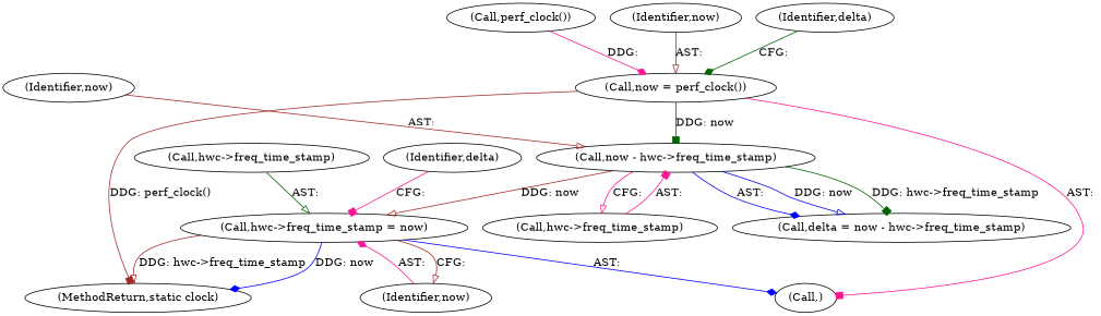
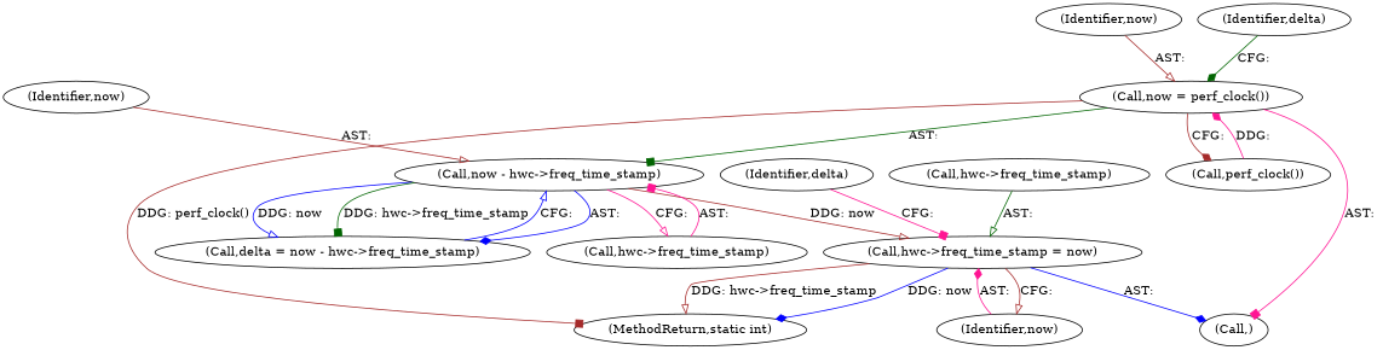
  digraph {
    edge [arrowhead=onormal color=brown]
    n1 [label="(Call,hwc->freq_time_stamp = now)"]
    n2 [label="(Call,)"]
    n3 [label="(Identifier,now)"]
-   n4 [label="(MethodReturn,static clock)"]
+   n4 [label="(MethodReturn,static int)"]
    n5 [label="(Call,now - hwc->freq_time_stamp)"]
    n6 [label="(Call,delta = now - hwc->freq_time_stamp)"]
    n7 [label="(Call,hwc->freq_time_stamp)"]
    n8 [label="(Call,now = perf_clock())"]
    n9 [label="(Call,perf_clock())"]
    n10 [label="(Identifier,now)"]
    n11 [label="(Identifier,delta)"]
    n12 [label="(Identifier,now)"]
    n13 [label="(Identifier,delta)"]
    n14 [label="(Call,hwc->freq_time_stamp)"]
    n1 -> n2 [arrowhead=diamond color=blue label="AST: "]
    n1 -> n3 [label="CFG: "]
    n1 -> n4 [label="DDG: hwc->freq_time_stamp"]
    n1 -> n4 [arrowhead=diamond color=blue label="DDG: now"]
    n3 -> n1 [arrowhead=diamond color=deeppink label="AST: "]
    n5 -> n1 [label="DDG: now"]
    n5 -> n6 [arrowhead=diamond color=blue label="AST: "]
    n5 -> n6 [color=blue label="DDG: now"]
    n5 -> n6 [arrowhead=box color=darkgreen label="DDG: hwc->freq_time_stamp"]
    n5 -> n7 [color=deeppink label="CFG: "]
+   n6 -> n5 [color=blue label="CFG: "]
    n7 -> n5 [arrowhead=box color=deeppink label="AST: "]
    n8 -> n2 [arrowhead=box color=deeppink label="AST: "]
    n8 -> n4 [arrowhead=box label="DDG: perf_clock()"]
-   n8 -> n5 [arrowhead=box color=darkgreen label="DDG: now"]
+   n8 -> n5 [arrowhead=box color=darkgreen label="AST: "]
+   n8 -> n9 [arrowhead=diamond label="CFG: "]
    n9 -> n8 [arrowhead=diamond color=deeppink label="DDG: "]
    n10 -> n8 [label="AST: "]
    n11 -> n8 [arrowhead=diamond color=darkgreen label="CFG: "]
    n12 -> n5 [label="AST: "]
    n13 -> n1 [arrowhead=box color=deeppink label="CFG: "]
    n14 -> n1 [color=darkgreen label="AST: "]
  }
